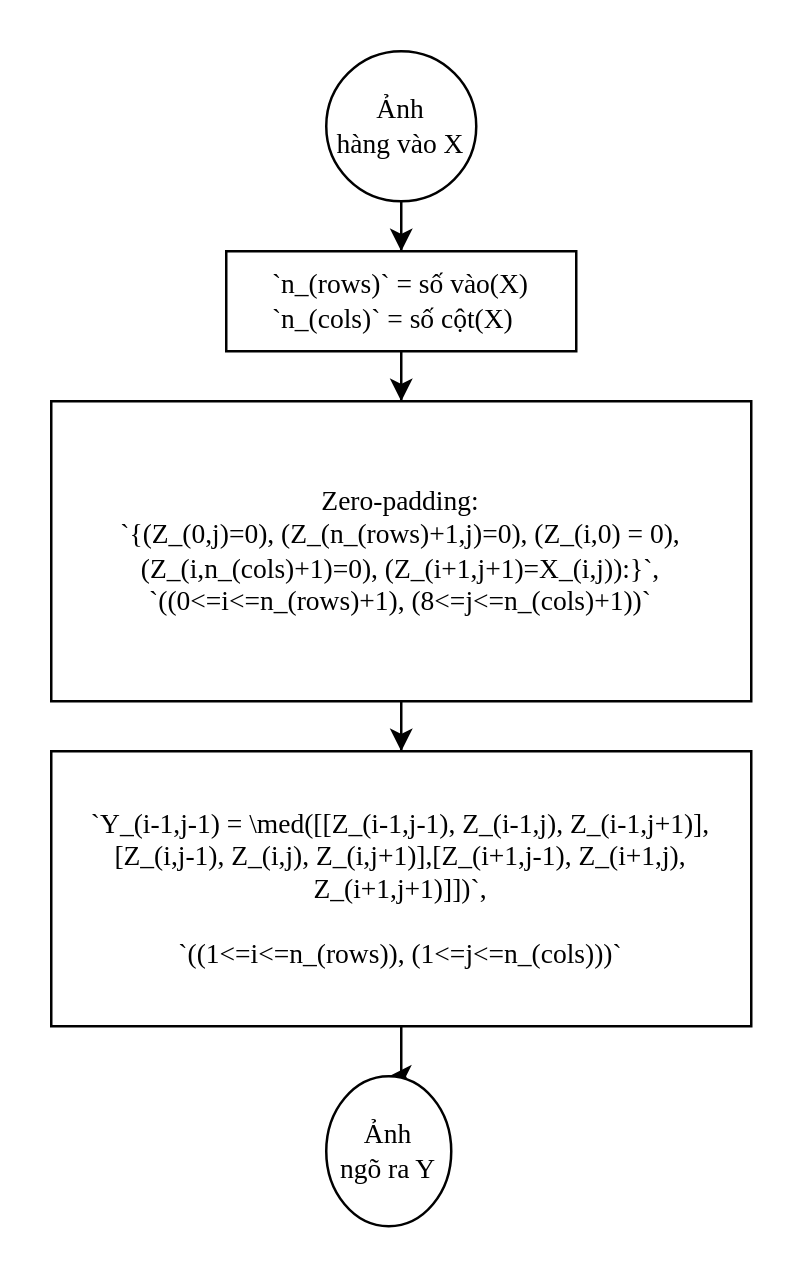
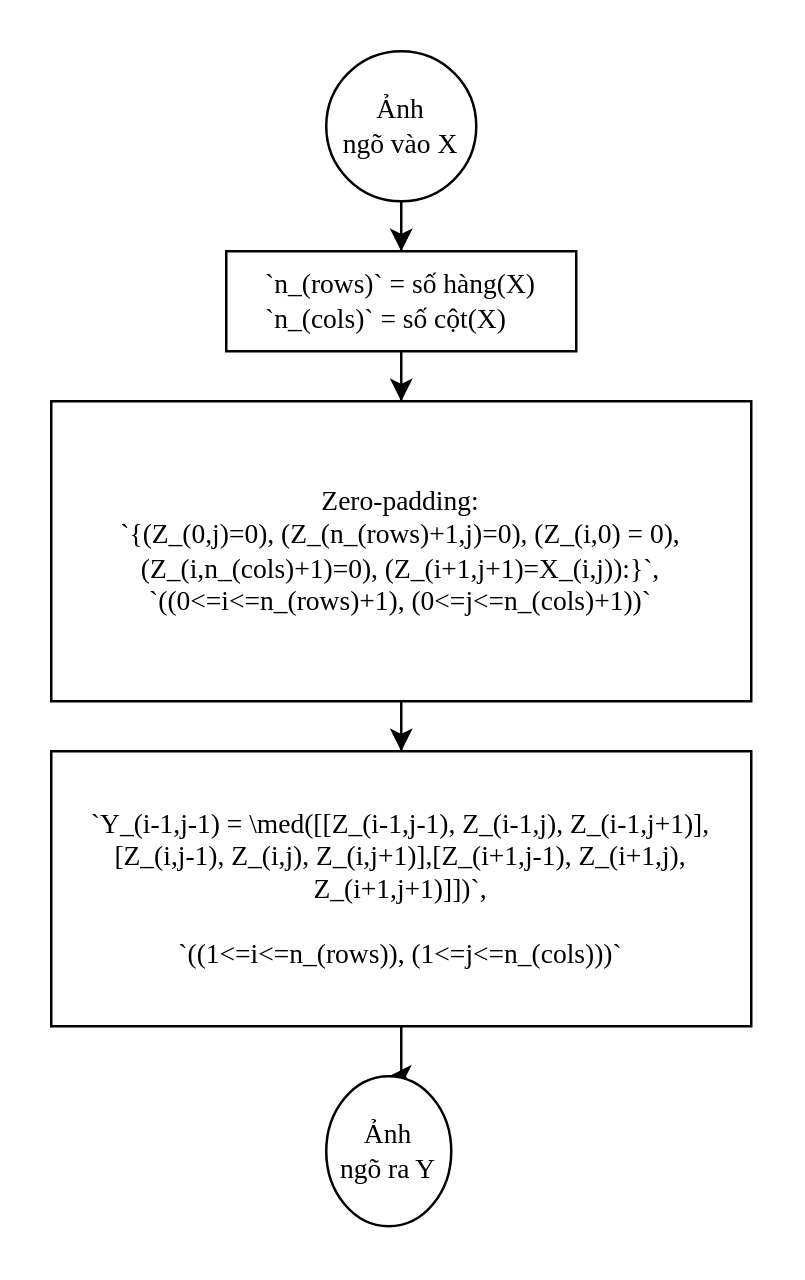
  <mxCell id="0" />
  <mxCell id="1" parent="0" />
  <mxCell id="2" style="edgeStyle=orthogonalEdgeStyle;rounded=0;orthogonalLoop=1;jettySize=auto;html=1;entryX=0.5;entryY=0;entryDx=0;entryDy=0;" edge="1" parent="1" source="3" target="8"><mxGeometry relative="1" as="geometry" /></mxCell>
- <mxCell id="3" value="Ảnh &lt;br style=&quot;font-size: 11px;&quot;&gt;hàng vào X" style="ellipse;whiteSpace=wrap;html=1;aspect=fixed;fontFamily=Lucida Console;fontSize=11;" parent="1" vertex="1"><mxGeometry x="130" width="60" height="60" as="geometry" y="20" /></mxCell>
+ <mxCell id="3" value="Ảnh &lt;br style=&quot;font-size: 11px;&quot;&gt;ngõ vào X" style="ellipse;whiteSpace=wrap;html=1;aspect=fixed;fontFamily=Lucida Console;fontSize=11;" parent="1" vertex="1"><mxGeometry x="130" width="60" height="60" as="geometry" y="20" /></mxCell>
  <mxCell id="4" style="edgeStyle=orthogonalEdgeStyle;rounded=0;orthogonalLoop=1;jettySize=auto;html=1;entryX=0.5;entryY=0;entryDx=0;entryDy=0;" edge="1" parent="1" source="5" target="6"><mxGeometry relative="1" as="geometry" /></mxCell>
  <mxCell id="5" value="&lt;div style=&quot;font-size: 11px;&quot;&gt;`Y_(i-1,j-1) = \med([[Z_(i-1,j-1), Z_(i-1,j), Z_(i-1,j+1)],[Z_(i,j-1), Z_(i,j), Z_(i,j+1)],[Z_(i+1,j-1), Z_(i+1,j), Z_(i+1,j+1)]])`,&lt;br&gt;&lt;br&gt;&lt;span style=&quot;&quot;&gt;`((1&amp;lt;=i&amp;lt;=n_(rows)), (1&amp;lt;=j&amp;lt;=n_(cols)))`&lt;/span&gt;&lt;br&gt;&lt;/div&gt;" style="rounded=0;whiteSpace=wrap;html=1;fontFamily=Lucida Console;align=center;" parent="1" vertex="1"><mxGeometry y="300" width="280" height="110" as="geometry" x="20" /></mxCell>
  <mxCell id="6" value="Ảnh &lt;br style=&quot;font-size: 11px;&quot;&gt;ngõ ra Y" style="ellipse;whiteSpace=wrap;html=1;aspect=fixed;fontFamily=Lucida Console;fontSize=11;" parent="1" vertex="1"><mxGeometry x="130" y="430" width="50" height="60" as="geometry" /></mxCell>
  <mxCell id="7" style="edgeStyle=orthogonalEdgeStyle;rounded=0;orthogonalLoop=1;jettySize=auto;html=1;entryX=0.5;entryY=0;entryDx=0;entryDy=0;" edge="1" parent="1" source="8" target="10"><mxGeometry relative="1" as="geometry" /></mxCell>
- <mxCell id="8" value="&lt;div style=&quot;font-size: 11px; text-align: left;&quot;&gt;`n_(rows)` = số vào(X)&lt;br&gt;`n_(cols)` = số cột(X)&lt;/div&gt;" style="rounded=0;whiteSpace=wrap;html=1;fontFamily=Lucida Console;" vertex="1" parent="1"><mxGeometry x="90" y="100" width="140" height="40" as="geometry" /></mxCell>
+ <mxCell id="8" value="&lt;div style=&quot;font-size: 11px; text-align: left;&quot;&gt;`n_(rows)` = số hàng(X)&lt;br&gt;`n_(cols)` = số cột(X)&lt;/div&gt;" style="rounded=0;whiteSpace=wrap;html=1;fontFamily=Lucida Console;" vertex="1" parent="1"><mxGeometry x="90" y="100" width="140" height="40" as="geometry" /></mxCell>
  <mxCell id="9" style="edgeStyle=orthogonalEdgeStyle;rounded=0;orthogonalLoop=1;jettySize=auto;html=1;entryX=0.5;entryY=0;entryDx=0;entryDy=0;" edge="1" parent="1" source="10" target="5"><mxGeometry relative="1" as="geometry" /></mxCell>
- <mxCell id="10" value="&lt;div style=&quot;font-size: 11px;&quot;&gt;Zero-padding:&lt;br&gt;`{(Z_(0,j)=0), (Z_(n_(rows)+1,j)=0), (Z_(i,0) = 0), (Z_(i,n_(cols)+1)=0), (Z_(i+1,j+1)=X_(i,j)):}`, `((0&amp;lt;=i&amp;lt;=n_(rows)+1), (8&amp;lt;=j&amp;lt;=n_(cols)+1))`&lt;br&gt;&lt;/div&gt;" style="rounded=0;whiteSpace=wrap;html=1;fontFamily=Lucida Console;align=center;" vertex="1" parent="1"><mxGeometry y="160" width="280" height="120" as="geometry" x="20" /></mxCell>
+ <mxCell id="10" value="&lt;div style=&quot;font-size: 11px;&quot;&gt;Zero-padding:&lt;br&gt;`{(Z_(0,j)=0), (Z_(n_(rows)+1,j)=0), (Z_(i,0) = 0), (Z_(i,n_(cols)+1)=0), (Z_(i+1,j+1)=X_(i,j)):}`, `((0&amp;lt;=i&amp;lt;=n_(rows)+1), (0&amp;lt;=j&amp;lt;=n_(cols)+1))`&lt;br&gt;&lt;/div&gt;" style="rounded=0;whiteSpace=wrap;html=1;fontFamily=Lucida Console;align=center;" vertex="1" parent="1"><mxGeometry y="160" width="280" height="120" as="geometry" x="20" /></mxCell>
